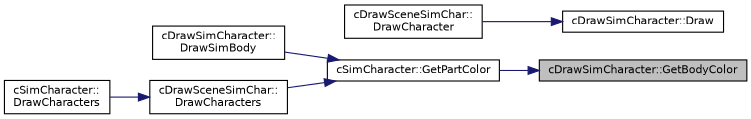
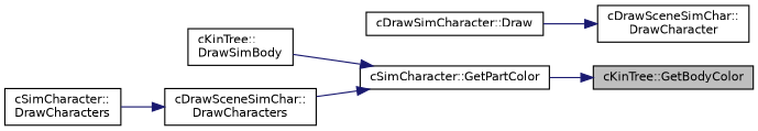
  digraph {
    rankdir=RL
    node [color=black fillcolor=white fontname=Helvetica fontsize=10 shape=record style=filled]
    edge [color=midnightblue dir=back fontname=Helvetica fontsize=10 labelfontname=Helvetica labelfontsize=10 style=solid]
-   n1 [fillcolor=grey75 fontcolor=black height=0.2 label="cDrawSimCharacter::GetBodyColor" width=0.4]
+   n1 [fillcolor=grey75 fontcolor=black height=0.2 label="cKinTree::GetBodyColor" width=0.4]
    n2 [height=0.2 label="cSimCharacter::GetPartColor" width=0.4]
-   n3 [height=0.2 label="cDrawSimCharacter::\lDrawSimBody" width=0.4]
+   n3 [height=0.2 label="cKinTree::\lDrawSimBody" width=0.4]
    n4 [height=0.2 label="cDrawSceneSimChar::\lDrawCharacters" width=0.4]
    n5 [height=0.2 label="cDrawSimCharacter::Draw" width=0.4]
    n6 [height=0.2 label="cDrawSceneSimChar::\lDrawCharacter" width=0.4]
    n7 [height=0.2 label="cSimCharacter::\lDrawCharacters" width=0.4]
    n1 -> n2
    n2 -> n3
    n2 -> n4
    n4 -> n7
-   n5 -> n6
+   n6 -> n5
  }
